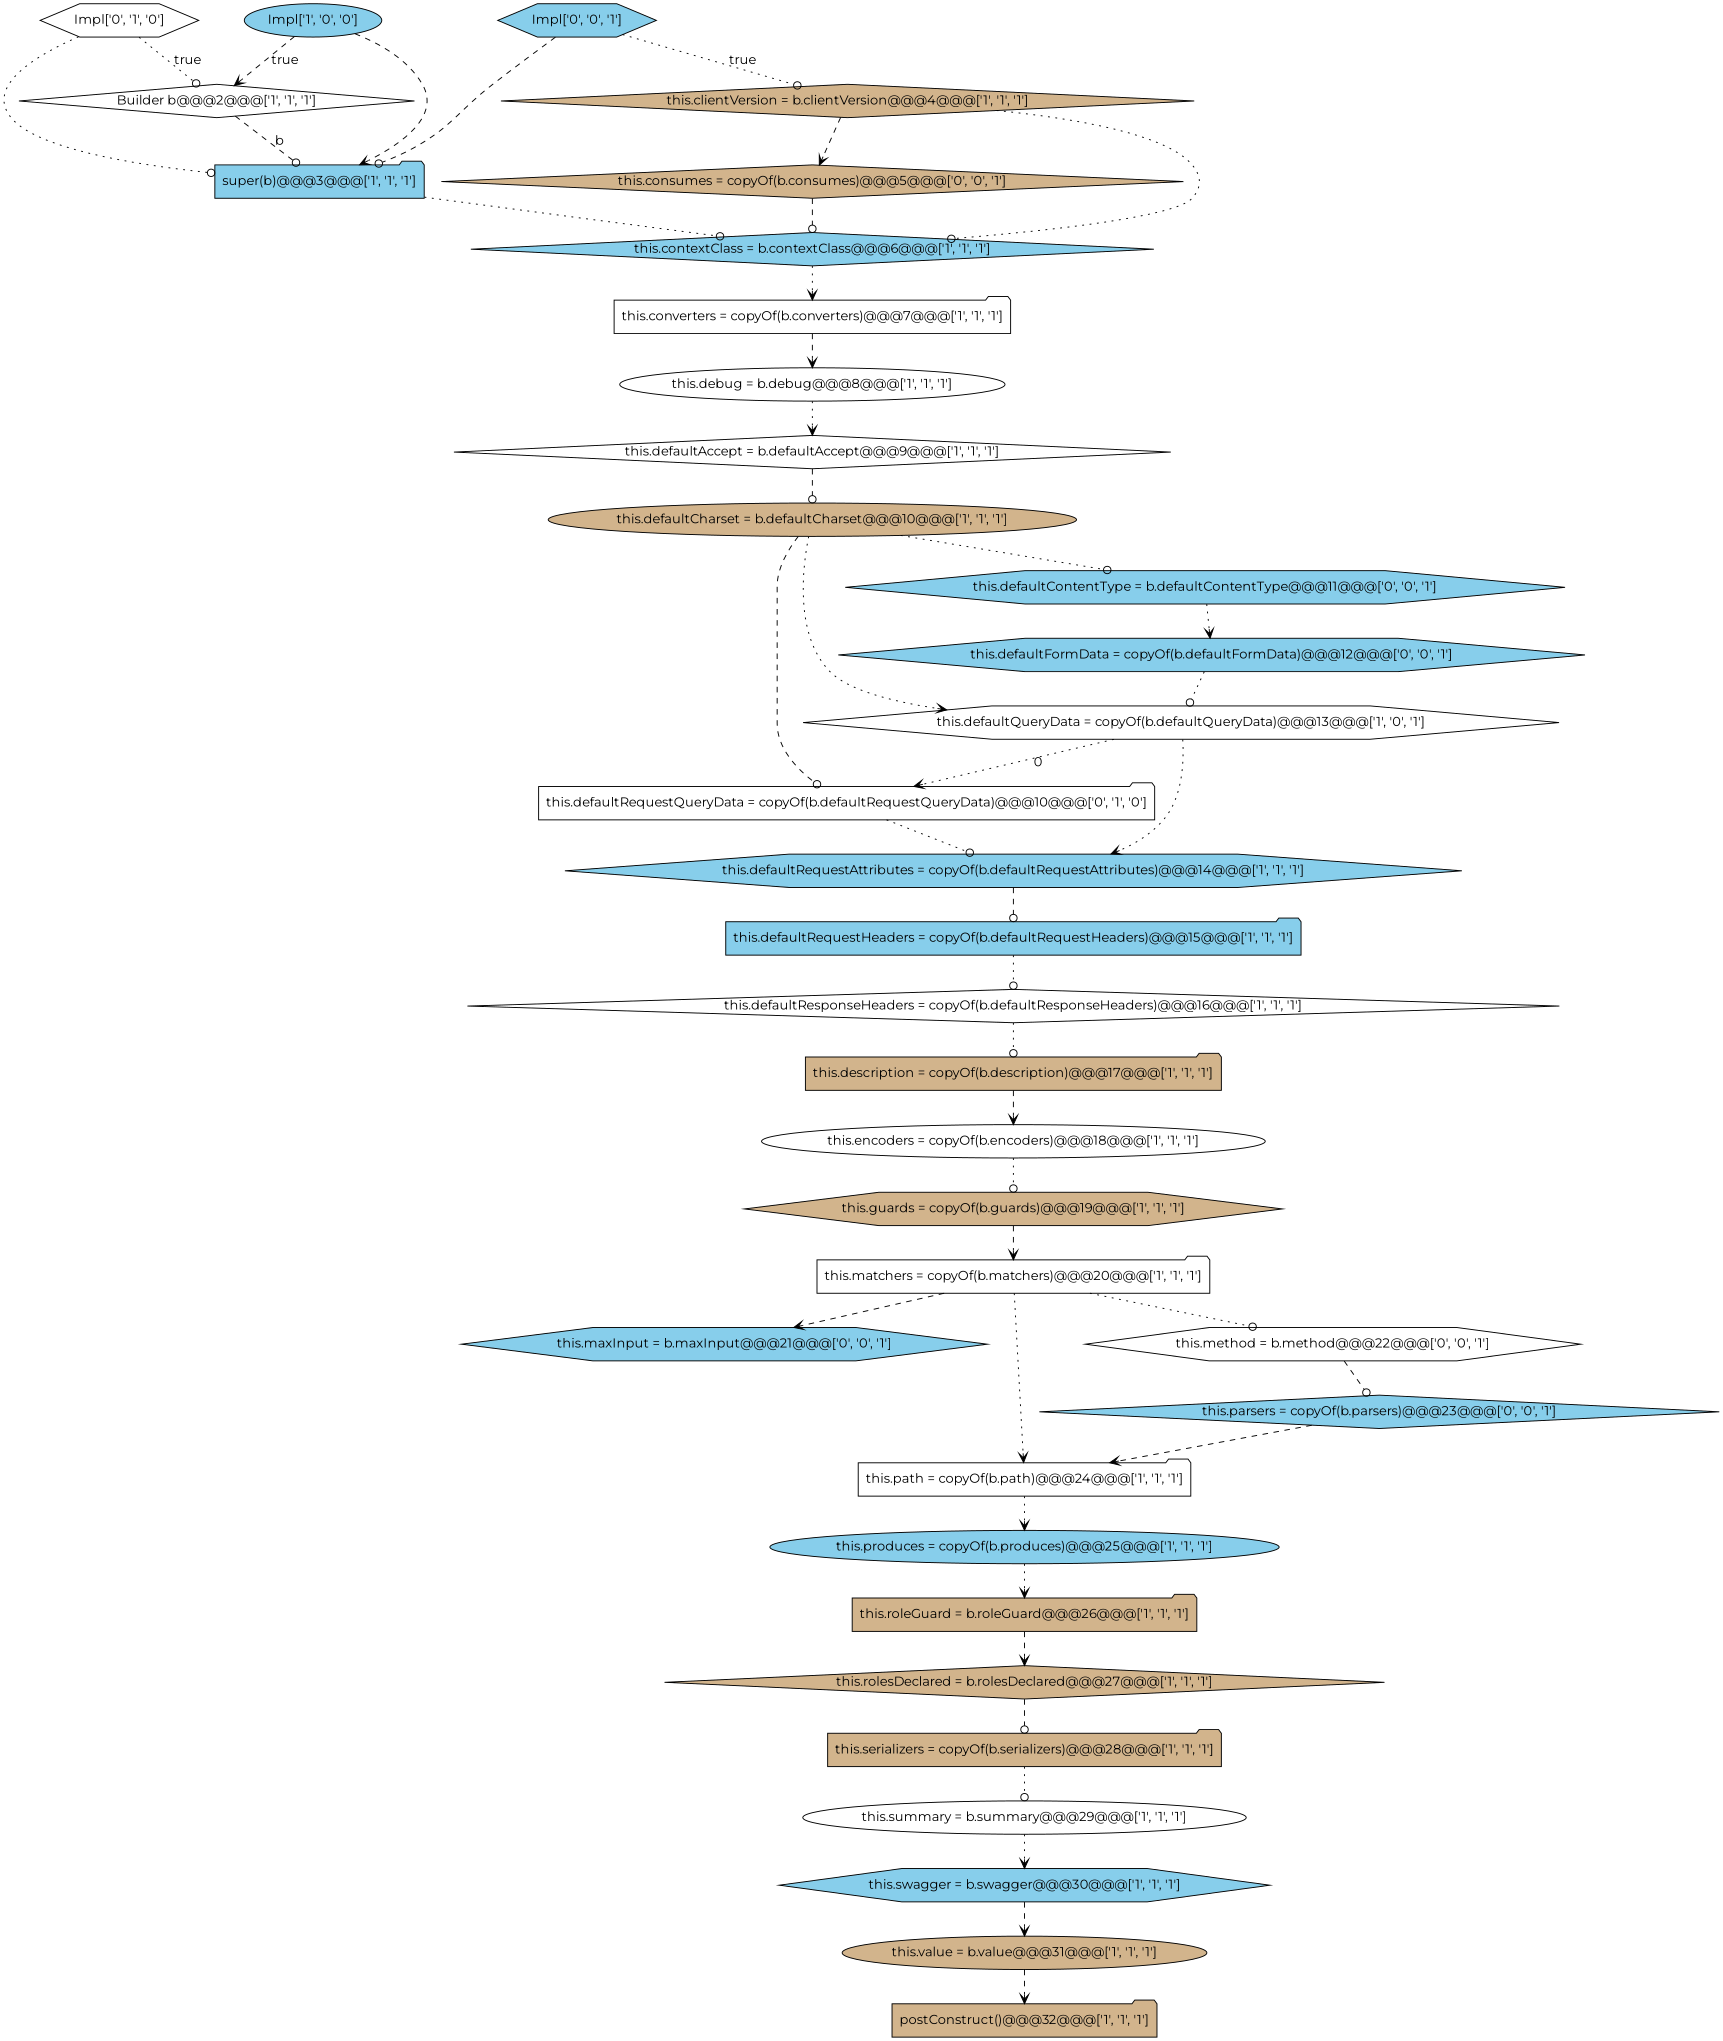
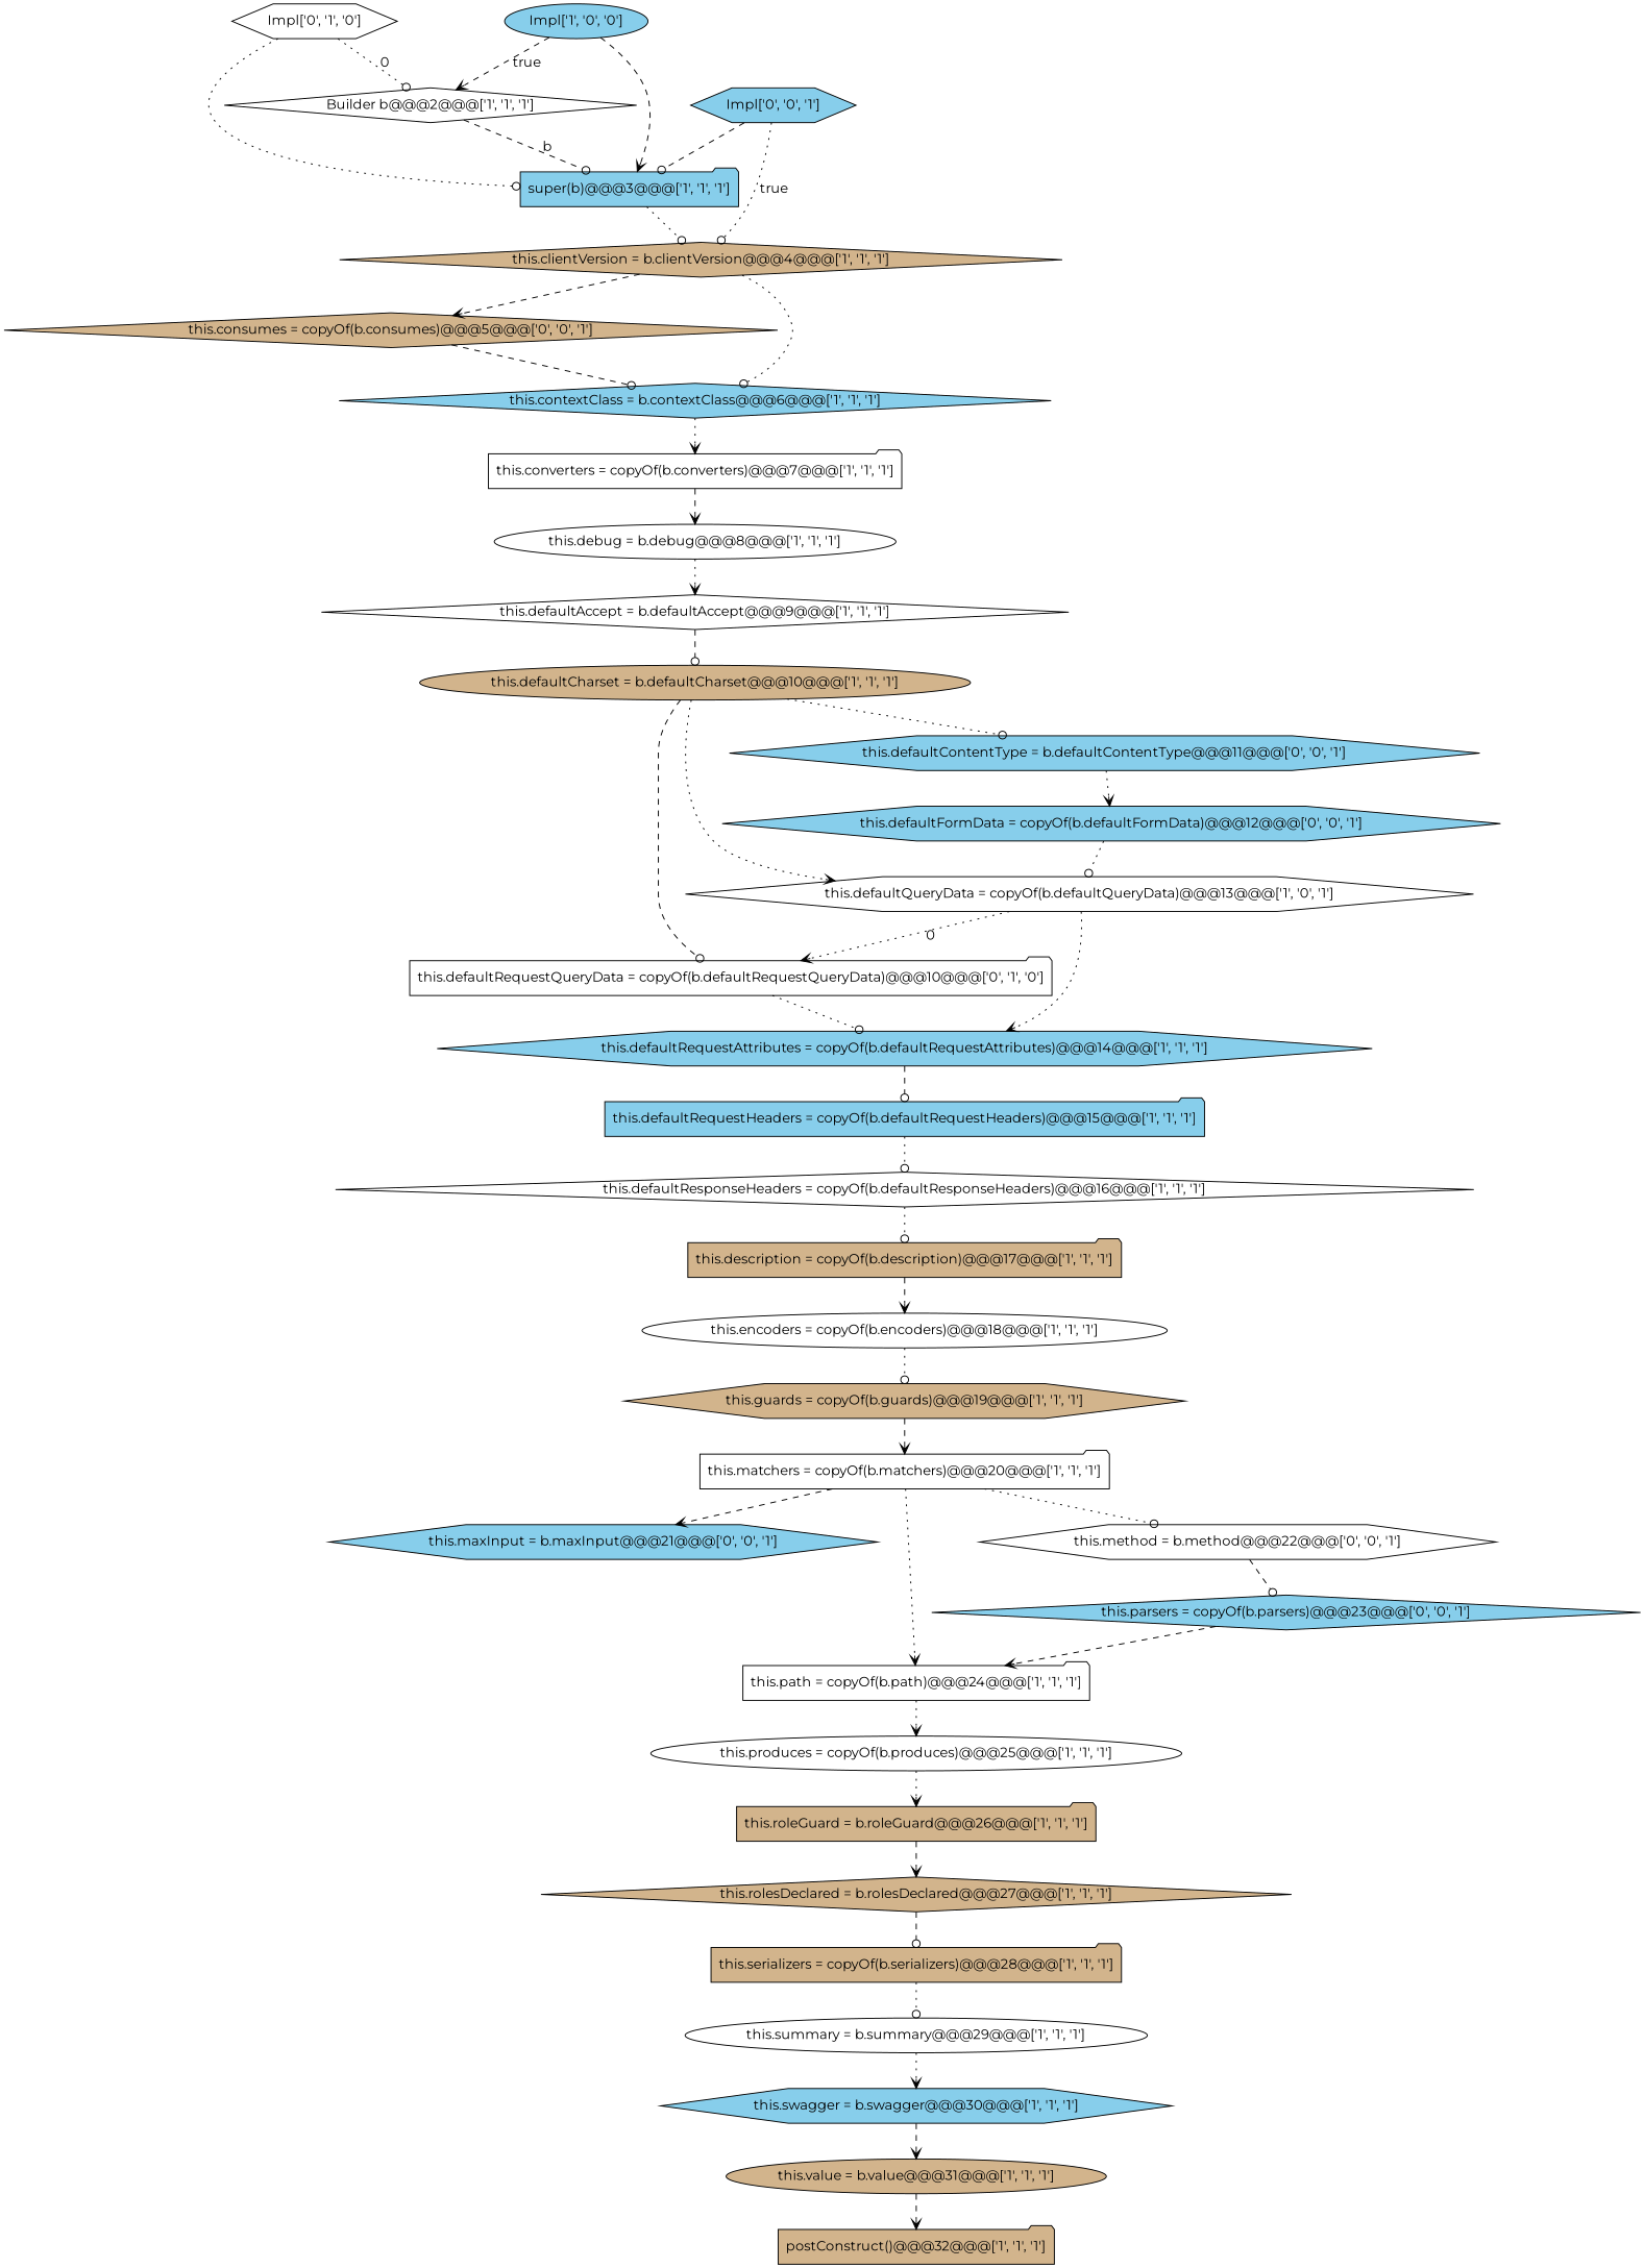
  digraph {
    fontname=Montserrat
    node [fillcolor=white fontname=Montserrat shape=folder style=filled]
    edge [arrowhead=odot fontname=Montserrat style=dotted]
    n1 [fillcolor=tan label="this.serializers = copyOf(b.serializers)@@@28@@@['1', '1', '1']"]
    n2 [label="this.summary = b.summary@@@29@@@['1', '1', '1']" shape=ellipse]
    n3 [fillcolor=skyblue label="this.swagger = b.swagger@@@30@@@['1', '1', '1']" shape=hexagon]
    n4 [fillcolor=tan label="postConstruct()@@@32@@@['1', '1', '1']"]
    n5 [fillcolor=tan label="this.defaultCharset = b.defaultCharset@@@10@@@['1', '1', '1']" shape=ellipse]
    n6 [label="this.defaultRequestQueryData = copyOf(b.defaultRequestQueryData)@@@10@@@['0', '1', '0']"]
    n7 [label="this.defaultQueryData = copyOf(b.defaultQueryData)@@@13@@@['1', '0', '1']" shape=hexagon]
    n8 [fillcolor=skyblue label="this.defaultContentType = b.defaultContentType@@@11@@@['0', '0', '1']" shape=hexagon]
    n9 [fillcolor=skyblue label="this.defaultRequestAttributes = copyOf(b.defaultRequestAttributes)@@@14@@@['1', '1', '1']" shape=hexagon]
    n10 [fillcolor=skyblue label="this.defaultFormData = copyOf(b.defaultFormData)@@@12@@@['0', '0', '1']" shape=hexagon]
    n11 [fillcolor=tan label="this.value = b.value@@@31@@@['1', '1', '1']" shape=ellipse]
    n12 [fillcolor=skyblue label="this.defaultRequestHeaders = copyOf(b.defaultRequestHeaders)@@@15@@@['1', '1', '1']"]
    n13 [fillcolor=tan label="this.roleGuard = b.roleGuard@@@26@@@['1', '1', '1']"]
    n14 [fillcolor=tan label="this.rolesDeclared = b.rolesDeclared@@@27@@@['1', '1', '1']" shape=diamond]
    n15 [label="this.defaultResponseHeaders = copyOf(b.defaultResponseHeaders)@@@16@@@['1', '1', '1']" shape=diamond]
    n16 [fillcolor=tan label="this.description = copyOf(b.description)@@@17@@@['1', '1', '1']"]
    n17 [fillcolor=skyblue label="super(b)@@@3@@@['1', '1', '1']"]
    n18 [fillcolor=tan label="this.clientVersion = b.clientVersion@@@4@@@['1', '1', '1']" shape=diamond]
    n19 [fillcolor=tan label="this.consumes = copyOf(b.consumes)@@@5@@@['0', '0', '1']" shape=diamond]
    n20 [fillcolor=skyblue label="this.contextClass = b.contextClass@@@6@@@['1', '1', '1']" shape=diamond]
    n21 [label="this.matchers = copyOf(b.matchers)@@@20@@@['1', '1', '1']"]
    n22 [fillcolor=skyblue label="this.maxInput = b.maxInput@@@21@@@['0', '0', '1']" shape=hexagon]
    n23 [label="this.path = copyOf(b.path)@@@24@@@['1', '1', '1']"]
    n24 [label="this.method = b.method@@@22@@@['0', '0', '1']" shape=hexagon]
-   n25 [fillcolor=skyblue label="this.produces = copyOf(b.produces)@@@25@@@['1', '1', '1']" shape=ellipse]
+   n25 [label="this.produces = copyOf(b.produces)@@@25@@@['1', '1', '1']" shape=ellipse]
    n26 [label="Impl['0', '1', '0']" shape=hexagon]
    n27 [label="Builder b@@@2@@@['1', '1', '1']" shape=diamond]
    n28 [label="this.defaultAccept = b.defaultAccept@@@9@@@['1', '1', '1']" shape=diamond]
    n29 [fillcolor=skyblue label="this.parsers = copyOf(b.parsers)@@@23@@@['0', '0', '1']" shape=diamond]
    n30 [label="this.converters = copyOf(b.converters)@@@7@@@['1', '1', '1']"]
    n31 [label="this.debug = b.debug@@@8@@@['1', '1', '1']" shape=ellipse]
    n32 [label="this.encoders = copyOf(b.encoders)@@@18@@@['1', '1', '1']" shape=ellipse]
    n33 [fillcolor=tan label="this.guards = copyOf(b.guards)@@@19@@@['1', '1', '1']" shape=hexagon]
    n34 [fillcolor=skyblue label="Impl['1', '0', '0']" shape=ellipse]
    n35 [fillcolor=skyblue label="Impl['0', '0', '1']" shape=hexagon]
    n1 -> n2
    n2 -> n3 [arrowhead=vee]
    n3 -> n11 [arrowhead=vee style=dashed]
    n5 -> n6 [style=dashed]
    n5 -> n7 [arrowhead=vee]
    n5 -> n8
    n6 -> n9
    n7 -> n6 [arrowhead=vee label=0]
    n7 -> n9 [arrowhead=vee]
    n8 -> n10 [arrowhead=vee]
    n9 -> n12 [style=dashed]
    n10 -> n7
    n11 -> n4 [arrowhead=vee style=dashed]
    n12 -> n15
    n13 -> n14 [arrowhead=vee style=dashed]
    n14 -> n1 [style=dashed]
    n15 -> n16
    n16 -> n32 [arrowhead=vee style=dashed]
-   n17 -> n20
+   n17 -> n18
    n18 -> n19 [arrowhead=vee style=dashed]
    n18 -> n20
    n19 -> n20 [style=dashed]
    n20 -> n30 [arrowhead=vee]
    n21 -> n22 [arrowhead=vee style=dashed]
    n21 -> n23 [arrowhead=vee]
    n21 -> n24
    n23 -> n25 [arrowhead=vee]
    n24 -> n29 [style=dashed]
    n25 -> n13 [arrowhead=vee]
    n26 -> n17
-   n26 -> n27 [label=true]
+   n26 -> n27 [label=0]
    n27 -> n17 [label=b style=dashed]
    n28 -> n5 [style=dashed]
    n29 -> n23 [arrowhead=vee style=dashed]
    n30 -> n31 [arrowhead=vee style=dashed]
    n31 -> n28 [arrowhead=vee]
    n32 -> n33
    n33 -> n21 [arrowhead=vee style=dashed]
    n34 -> n17 [arrowhead=vee style=dashed]
    n34 -> n27 [arrowhead=vee label=true style=dashed]
    n35 -> n17 [style=dashed]
    n35 -> n18 [label=true]
  }
